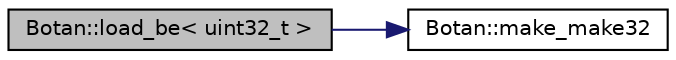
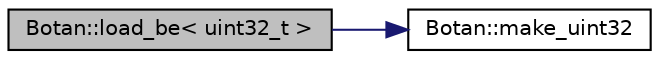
  digraph {
    rankdir=LR
    node [color=black fontname=Helvetica fontsize=10 shape=record style=filled]
    n1 [fillcolor=grey75 fontcolor=black height=0.2 label="Botan::load_be\< uint32_t \>" width=0.4]
-   n2 [fillcolor=white height=0.2 label="Botan::make_make32" width=0.4]
+   n2 [fillcolor=white height=0.2 label="Botan::make_uint32" width=0.4]
    n1 -> n2 [color=midnightblue fontname=Helvetica fontsize=10 labelfontname=Helvetica labelfontsize=10 style=solid]
  }
